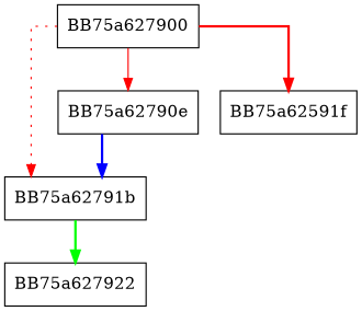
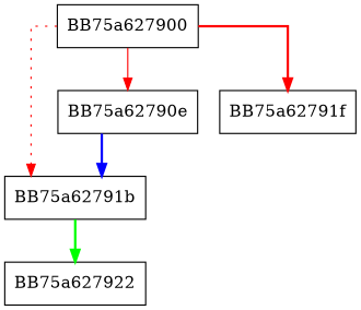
  digraph {
    splines=ortho
    node [shape=box]
    edge [color=red style=bold]
    BB75a627900
    BB75a62791b
    BB75a62790e
-   BB75a62791f [label=BB75a62591f]
+   BB75a62791f
    BB75a627922
    BB75a627900 -> BB75a62791b [style=dotted]
    BB75a627900 -> BB75a62790e [style=solid]
    BB75a627900 -> BB75a62791f
    BB75a62791b -> BB75a627922 [color=green]
    BB75a62790e -> BB75a62791b [color=blue]
  }
